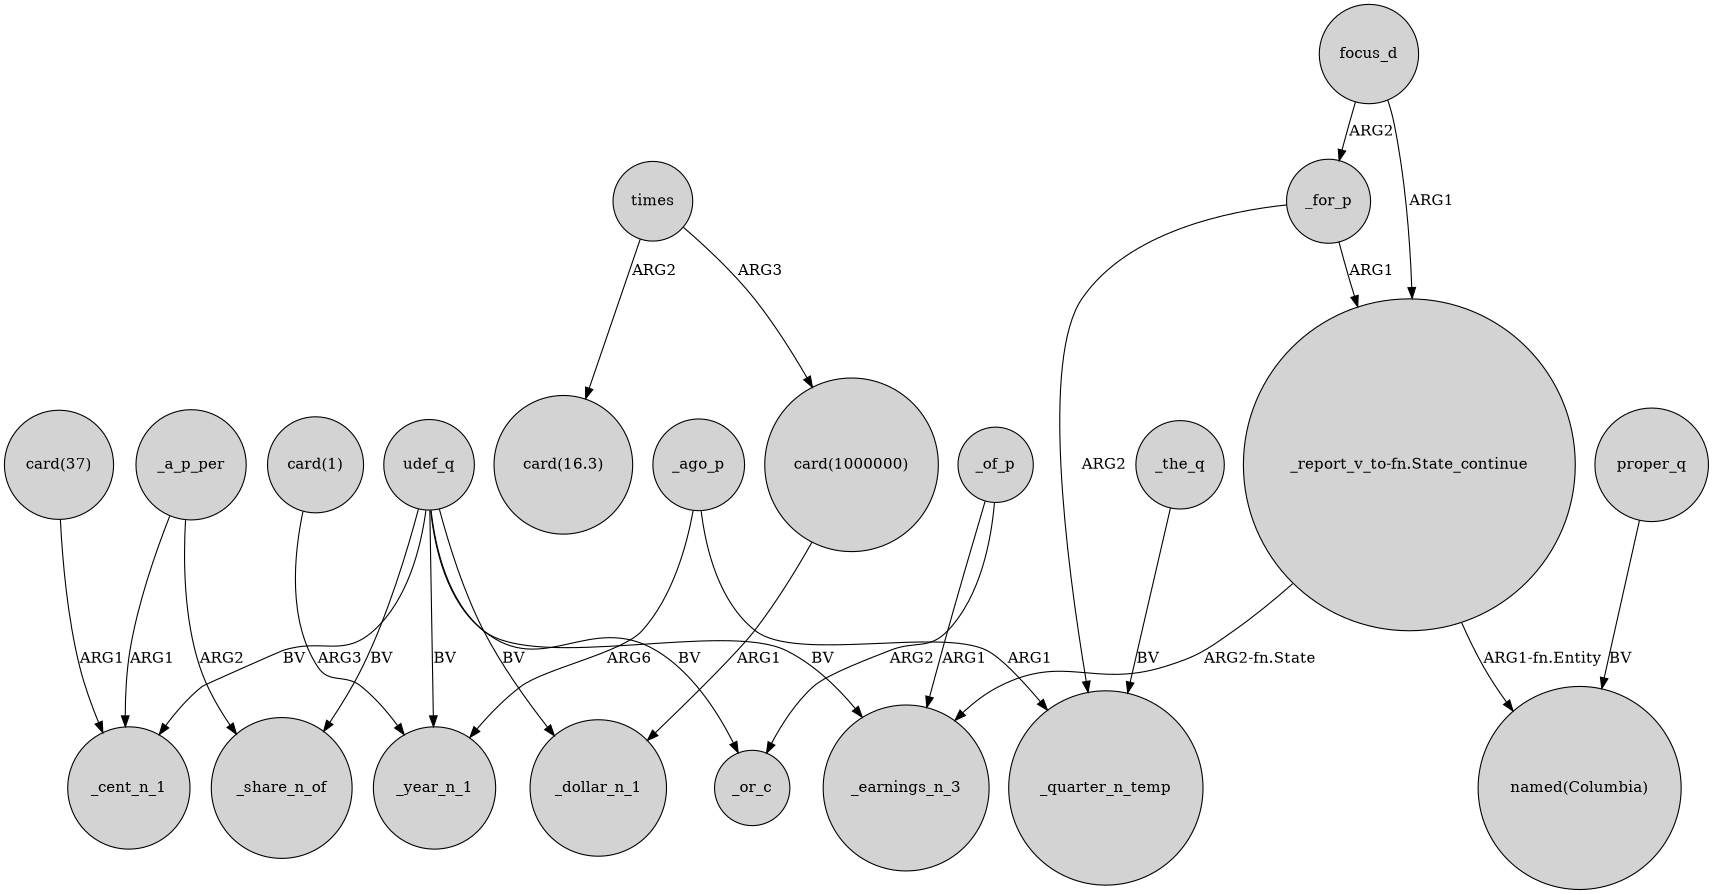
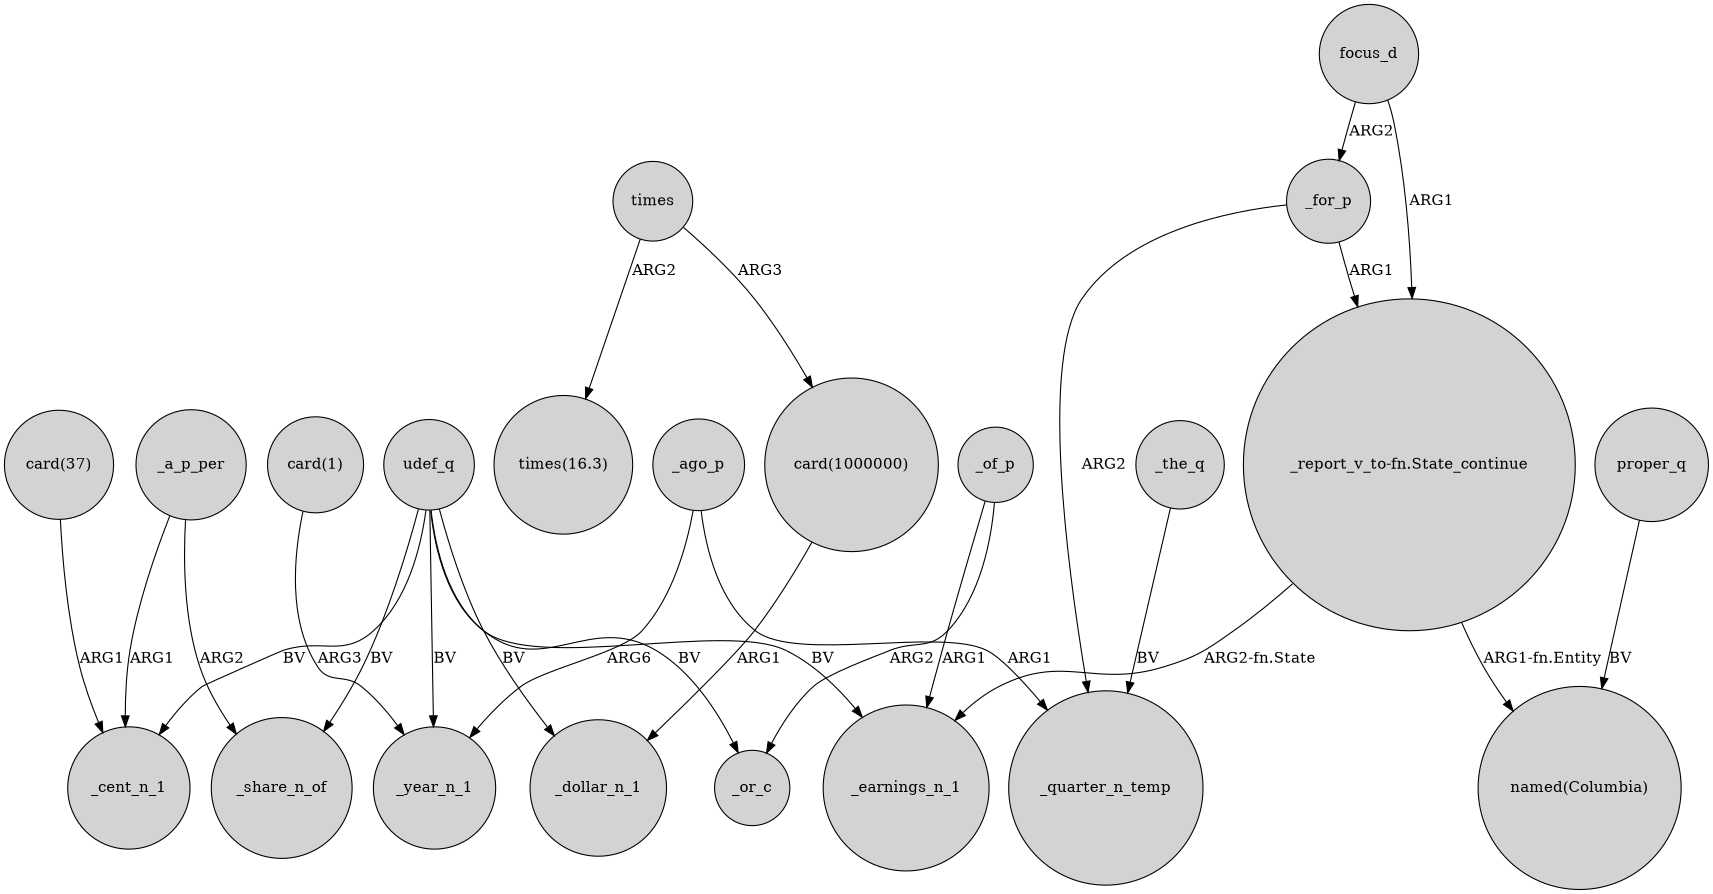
  digraph {
    node [shape=circle style=filled]
    "_report_v_to-fn.State_continue"
-   _earnings_n_1 [label=_earnings_n_3]
+   _earnings_n_1
    "named(Columbia)"
    "card(37)"
    _cent_n_1
    _a_p_per
    _share_n_of
    "card(1)"
    _year_n_1
    _the_q
    _quarter_n_temp
    times
    "card(1000000)"
-   "card(16.3)"
+   "card(16.3)" [label="times(16.3)"]
    _dollar_n_1
    udef_q
    _or_c
    _for_p
    _of_p
    _ago_p
    proper_q
    focus_d
    "_report_v_to-fn.State_continue" -> _earnings_n_1 [label="ARG2-fn.State"]
    "_report_v_to-fn.State_continue" -> "named(Columbia)" [label="ARG1-fn.Entity"]
    "card(37)" -> _cent_n_1 [label=ARG1]
    _a_p_per -> _cent_n_1 [label=ARG1]
    _a_p_per -> _share_n_of [label=ARG2]
    "card(1)" -> _year_n_1 [label=ARG3]
    _the_q -> _quarter_n_temp [label=BV]
    times -> "card(1000000)" [label=ARG3]
    times -> "card(16.3)" [label=ARG2]
    "card(1000000)" -> _dollar_n_1 [label=ARG1]
    udef_q -> _earnings_n_1 [label=BV]
    udef_q -> _cent_n_1 [label=BV]
    udef_q -> _share_n_of [label=BV]
    udef_q -> _year_n_1 [label=BV]
    udef_q -> _dollar_n_1 [label=BV]
    udef_q -> _or_c [label=BV]
    _for_p -> "_report_v_to-fn.State_continue" [label=ARG1]
    _for_p -> _quarter_n_temp [label=ARG2]
    _of_p -> _earnings_n_1 [label=ARG1]
    _of_p -> _or_c [label=ARG2]
    _ago_p -> _year_n_1 [label=ARG6]
    _ago_p -> _quarter_n_temp [label=ARG1]
    proper_q -> "named(Columbia)" [label=BV]
    focus_d -> "_report_v_to-fn.State_continue" [label=ARG1]
    focus_d -> _for_p [label=ARG2]
  }
